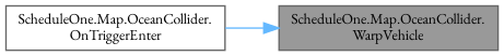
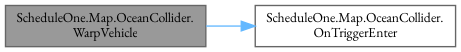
  digraph {
    rankdir=RL
    fontname="EB Garamond"
    node [fontname="EB Garamond" fontsize=10 shape=box style=filled]
    n1 [color=gray40 fillcolor=grey60 fontcolor=black height=0.2 label="ScheduleOne.Map.OceanCollider.\lWarpVehicle" width=0.4]
    n2 [color=grey40 fillcolor=white height=0.2 label="ScheduleOne.Map.OceanCollider.\lOnTriggerEnter" width=0.4]
-   n1 -> n2 [color=steelblue1 dir=back fontname="EB Garamond" fontsize=10 labelfontname=Helvetica labelfontsize=10 style=solid]
+   n2 -> n1 [color=steelblue1 dir=back fontname="EB Garamond" fontsize=10 labelfontname=Helvetica labelfontsize=10 style=solid]
  }
